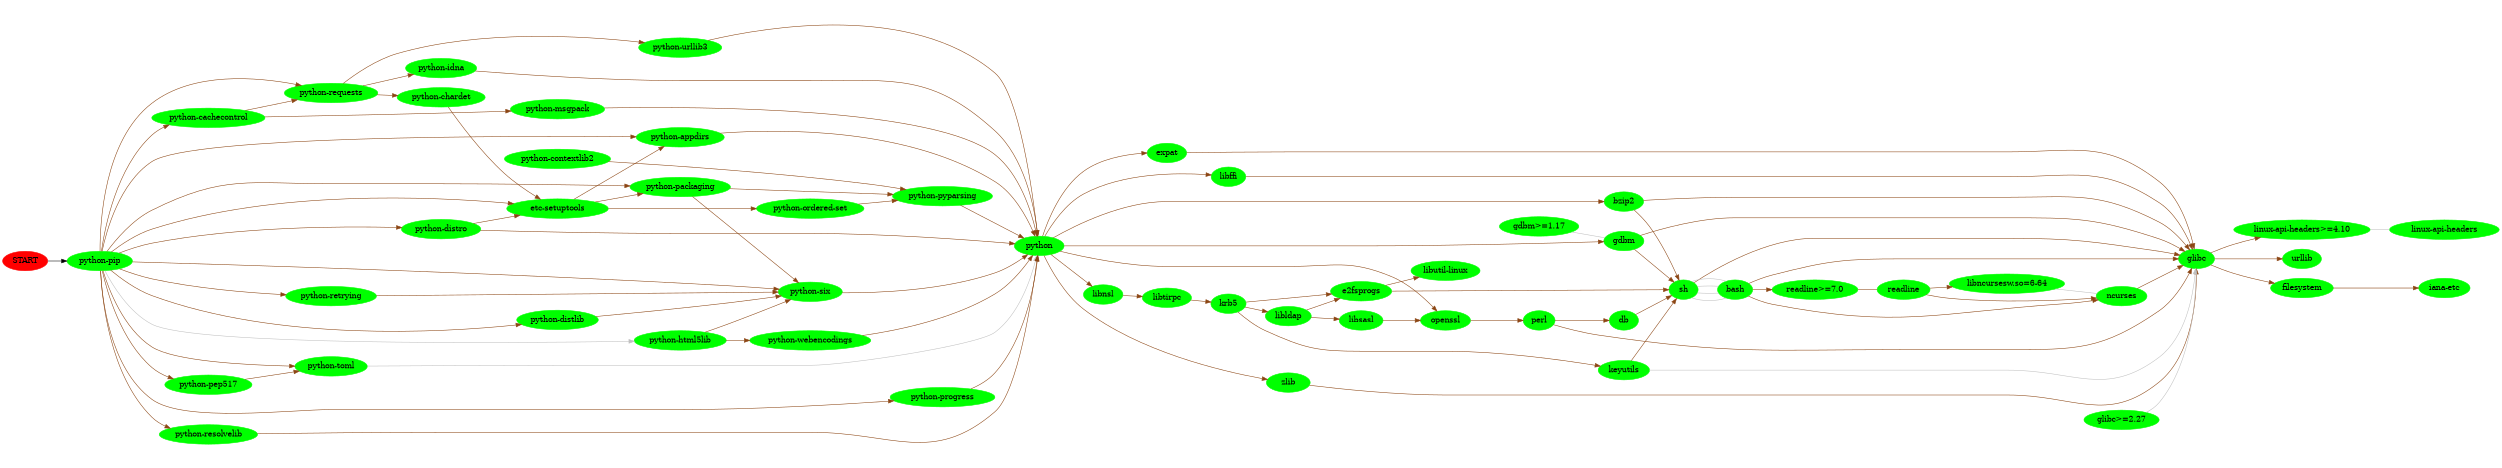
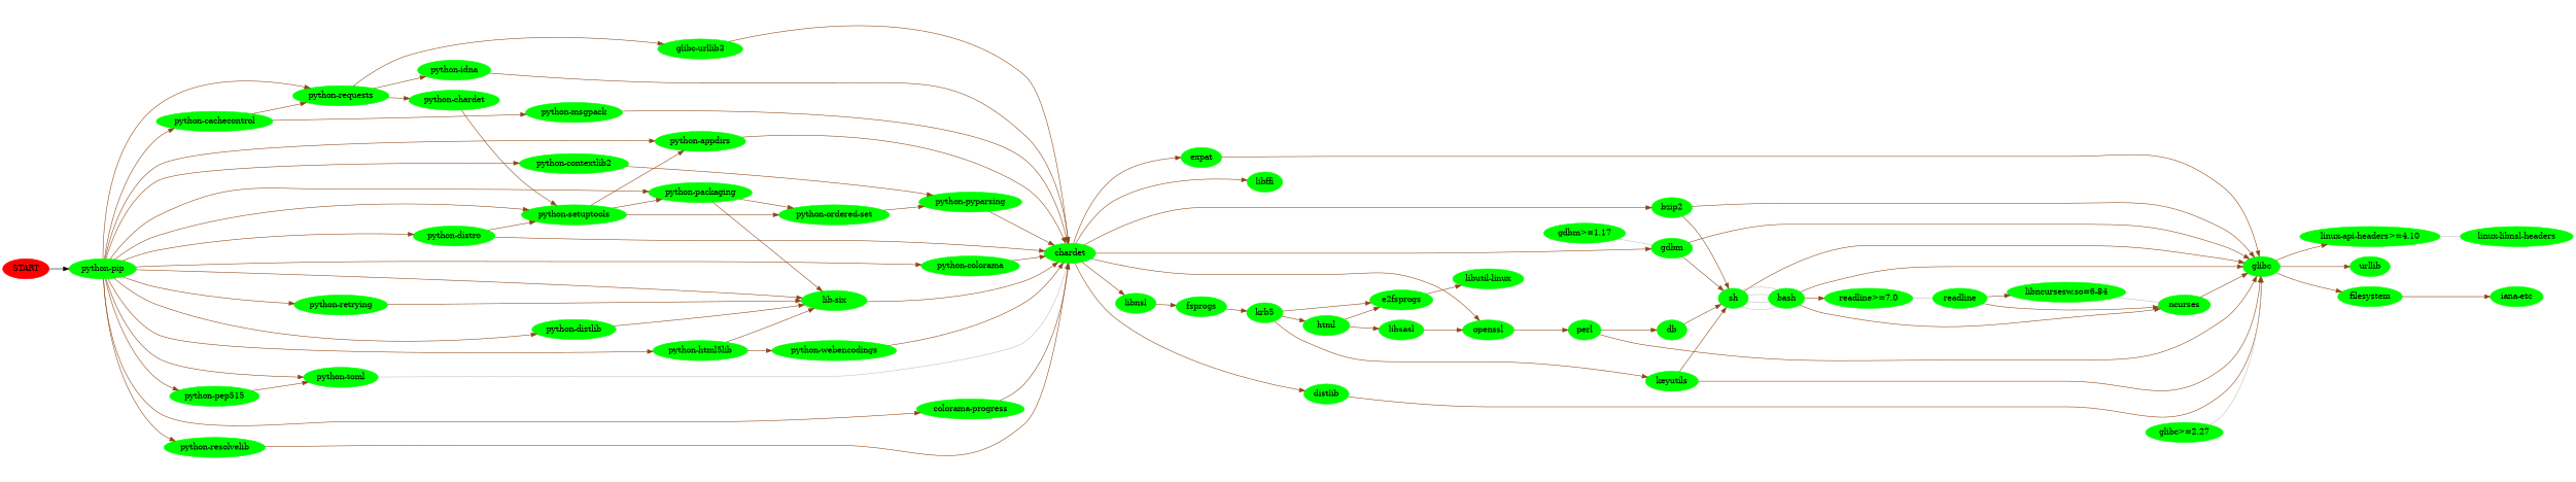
  digraph {
    rankdir=LR
    node [color=green style=filled]
    edge [color=chocolate4]
    START [color=red]
    "python-pip"
    "python-appdirs"
    "python-cachecontrol"
    "python-requests"
-   "python-setuptools" [label="etc-setuptools"]
+   "python-setuptools"
    "python-packaging"
-   "python-six"
+   "python-six" [label="lib-six"]
+   "python-colorama"
    "python-contextlib2"
    "python-distlib"
    "python-distro"
    "python-html5lib"
-   "python-pep517"
+   "python-pep517" [label="python-pep515"]
    "python-toml"
-   "python-progress"
+   "python-progress" [label="colorama-progress"]
    "python-retrying"
    "python-resolvelib"
-   python
+   python [label=chardet]
    "python-msgpack"
-   "python-urllib3"
+   "python-urllib3" [label="glibc-urllib3"]
    "python-chardet"
    "python-idna"
    "python-ordered-set"
    "python-pyparsing"
    "python-webencodings"
    expat
    bzip2
    gdbm
    openssl
    libffi
-   zlib
+   zlib [label=distlib]
    libnsl
    glibc
    sh
    perl
-   libtirpc
+   libtirpc [label=fsprogs]
    "linux-api-headers>=4.10"
    n39 [label=urllib]
    filesystem
-   "linux-api-headers"
+   "linux-api-headers" [label="linux-libnsl-headers"]
    "iana-etc"
    bash
    "readline>=7.0"
    ncurses
    readline
-   "libncursesw.so=6-64"
+   "libncursesw.so=6-64" [label="libncursesw.so=6-84"]
    "glibc>=2.27"
    db
    "gdbm>=1.17"
    krb5
    e2fsprogs
-   libldap
+   libldap [label=html]
    keyutils
    "libutil-linux"
    libsasl
    START -> "python-pip" [color=""]
    "python-pip" -> "python-appdirs"
    "python-pip" -> "python-cachecontrol"
    "python-pip" -> "python-requests"
    "python-pip" -> "python-setuptools"
    "python-pip" -> "python-packaging"
    "python-pip" -> "python-six"
+   "python-pip" -> "python-colorama"
+   "python-pip" -> "python-contextlib2"
    "python-pip" -> "python-distlib"
    "python-pip" -> "python-distro"
-   "python-pip" -> "python-html5lib" [color=grey]
+   "python-pip" -> "python-html5lib"
    "python-pip" -> "python-pep517"
    "python-pip" -> "python-toml"
    "python-pip" -> "python-progress"
    "python-pip" -> "python-retrying"
    "python-pip" -> "python-resolvelib"
    "python-appdirs" -> python
    "python-cachecontrol" -> "python-requests"
    "python-cachecontrol" -> "python-msgpack"
    "python-requests" -> "python-urllib3"
    "python-requests" -> "python-chardet"
    "python-requests" -> "python-idna"
    "python-setuptools" -> "python-appdirs"
    "python-setuptools" -> "python-packaging"
    "python-setuptools" -> "python-ordered-set"
    "python-packaging" -> "python-six"
-   "python-packaging" -> "python-pyparsing"
+   "python-packaging" -> "python-ordered-set"
    "python-six" -> python
+   "python-colorama" -> python
    "python-contextlib2" -> "python-pyparsing"
    "python-distlib" -> "python-six"
    "python-distro" -> "python-setuptools"
    "python-distro" -> python
    "python-html5lib" -> "python-six"
    "python-html5lib" -> "python-webencodings"
    "python-pep517" -> "python-toml"
    "python-toml" -> python [color=grey]
    "python-progress" -> python
    "python-retrying" -> "python-six"
    "python-resolvelib" -> python
    python -> expat
    python -> bzip2
    python -> gdbm
    python -> openssl
    python -> libffi
    python -> zlib
    python -> libnsl
    "python-msgpack" -> python
    "python-urllib3" -> python
    "python-chardet" -> "python-setuptools"
    "python-idna" -> python
    "python-ordered-set" -> "python-pyparsing"
    "python-pyparsing" -> python
    "python-webencodings" -> python
    expat -> glibc
    bzip2 -> glibc
    bzip2 -> sh
    gdbm -> glibc
    gdbm -> sh
    openssl -> perl
-   libffi -> glibc
    zlib -> glibc
    libnsl -> libtirpc
    glibc -> "linux-api-headers>=4.10"
    glibc -> n39
    glibc -> filesystem
    sh -> glibc
    sh -> bash [arrowhead=none color=grey]
    sh -> bash [arrowhead=none color=grey]
    sh -> bash [arrowhead=none color=grey]
    sh -> bash [arrowhead=none color=grey]
    perl -> glibc
    perl -> db
    libtirpc -> krb5
    "linux-api-headers>=4.10" -> "linux-api-headers" [arrowhead=none color=grey]
    filesystem -> "iana-etc"
    bash -> glibc
    bash -> "readline>=7.0"
    bash -> ncurses
-   "readline>=7.0" -> readline [arrowhead=none]
+   "readline>=7.0" -> readline [arrowhead=none color=grey]
    ncurses -> glibc
    readline -> ncurses
    readline -> "libncursesw.so=6-64"
    "libncursesw.so=6-64" -> ncurses [arrowhead=none color=grey]
    "glibc>=2.27" -> glibc [arrowhead=none color=grey]
    db -> sh
    "gdbm>=1.17" -> gdbm [arrowhead=none color=grey]
    krb5 -> e2fsprogs
    krb5 -> libldap
    krb5 -> keyutils
-   e2fsprogs -> sh
    e2fsprogs -> "libutil-linux"
    libldap -> e2fsprogs
    libldap -> libsasl
-   keyutils -> glibc [color=grey]
+   keyutils -> glibc
    keyutils -> sh
    libsasl -> openssl
  }
